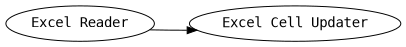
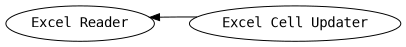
  digraph {
    rankdir=LR
    fontname="DejaVu Sans Mono"
    node [fontname="DejaVu Sans Mono"]
    n1 [label="Excel Reader"]
    n2 [label="Excel Cell Updater"]
-   n1 -> n2 [fontname="DejaVu Sans Mono"]
+   n2 -> n1 [fontname="DejaVu Sans Mono"]
  }
